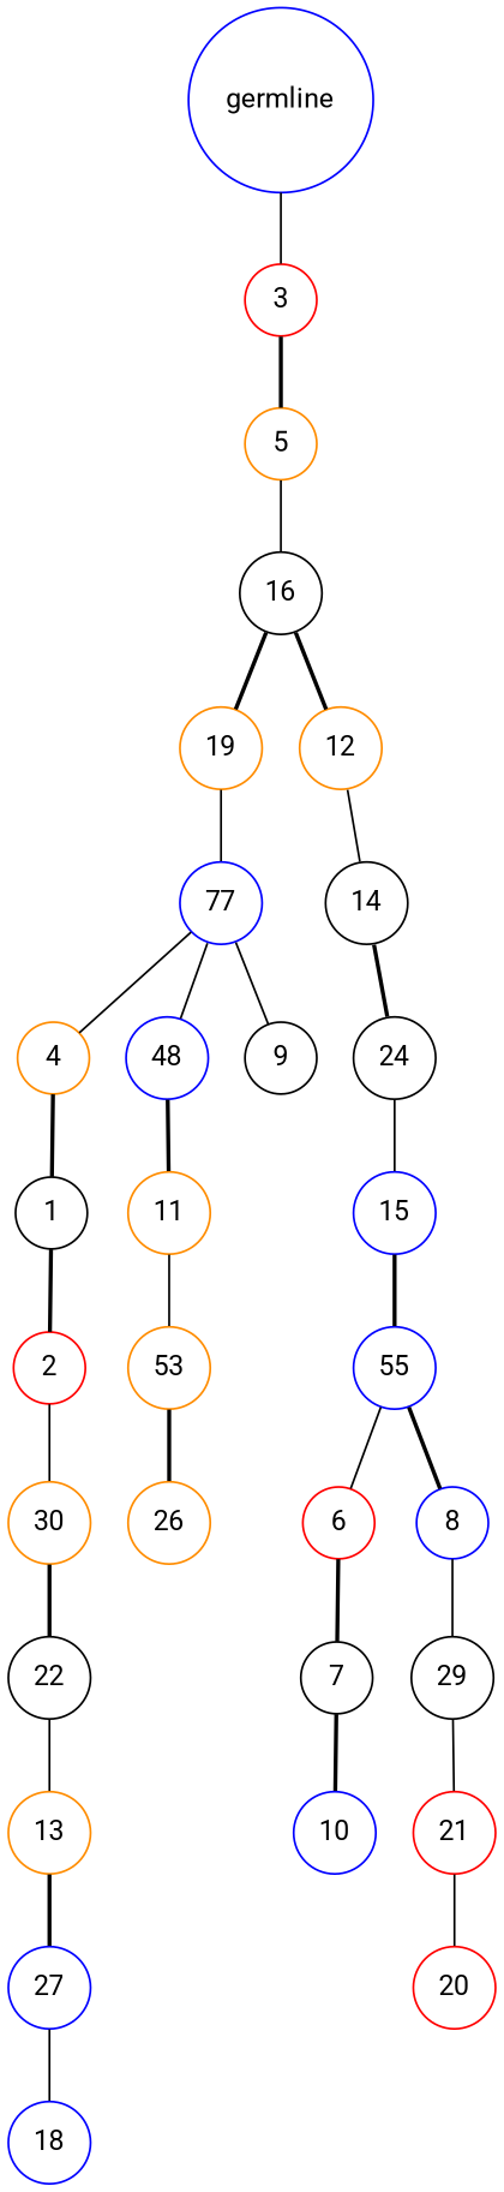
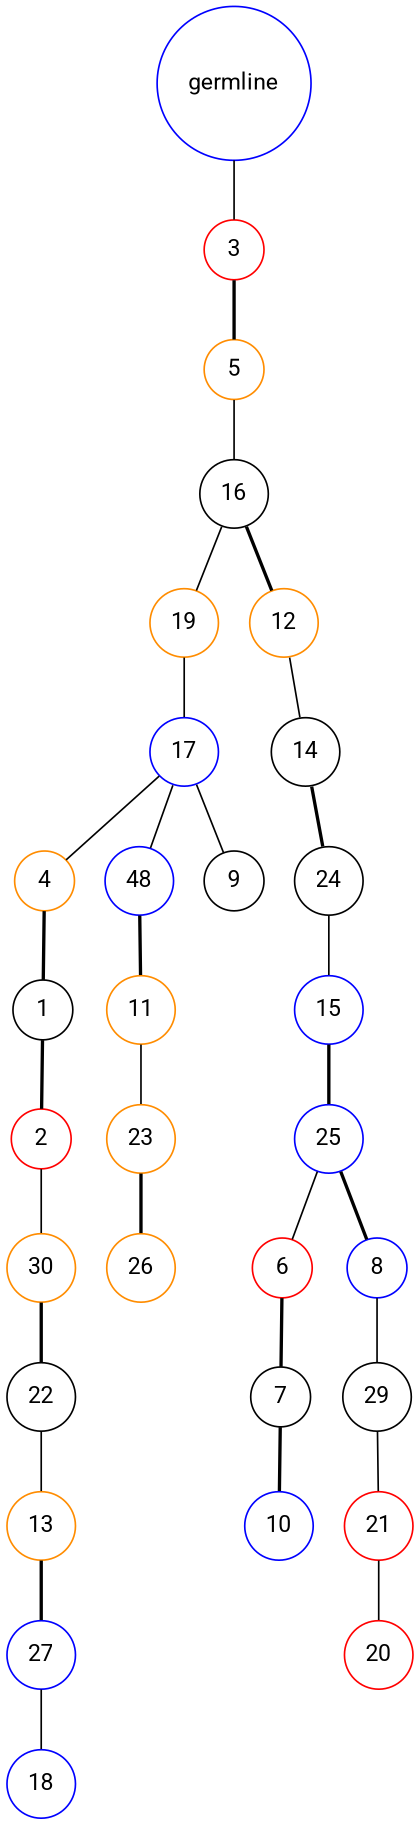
  graph {
    fontname=Roboto
    rankdir=UD
    splines=line
    node [color=blue fontname=Roboto shape=circle]
    edge [fontname=Roboto style=solid]
    n1 [label=germline]
    n2 [color=red label=3]
    n3 [color=darkorange label=5]
    n4 [color=black label=16]
    n5 [color=darkorange label=19]
    n6 [color=darkorange label=12]
-   n7 [label=77]
+   n7 [label=17]
    n8 [color=black label=14]
    n9 [color=darkorange label=4]
    n10 [label=48]
    n11 [color=black label=9]
    n12 [color=black label=1]
    n13 [color=darkorange label=11]
    n14 [color=red label=2]
    n15 [color=darkorange label=30]
    n16 [color=black label=22]
    n17 [color=darkorange label=13]
    n18 [label=27]
    n19 [label=18]
-   n20 [color=darkorange label=53]
+   n20 [color=darkorange label=23]
    n21 [color=darkorange label=26]
    n22 [color=black label=24]
    n23 [label=15]
-   n24 [label=55]
+   n24 [label=25]
    n25 [color=red label=6]
    n26 [label=8]
    n27 [color=black label=7]
    n28 [color=black label=29]
    n29 [label=10]
    n30 [color=red label=21]
    n31 [color=red label=20]
    n1 -- n2
    n2 -- n3 [style=bold]
    n3 -- n4
-   n4 -- n5 [style=bold]
+   n4 -- n5
    n4 -- n6 [style=bold]
    n5 -- n7
    n6 -- n8
    n7 -- n9
    n7 -- n10
    n7 -- n11
    n8 -- n22 [style=bold]
    n9 -- n12 [style=bold]
    n10 -- n13 [style=bold]
    n12 -- n14 [style=bold]
    n13 -- n20
    n14 -- n15
    n15 -- n16 [style=bold]
    n16 -- n17
    n17 -- n18 [style=bold]
    n18 -- n19
    n20 -- n21 [style=bold]
    n22 -- n23
    n23 -- n24 [style=bold]
    n24 -- n25
    n24 -- n26 [style=bold]
    n25 -- n27 [style=bold]
    n26 -- n28
    n27 -- n29 [style=bold]
    n28 -- n30
    n30 -- n31
  }
